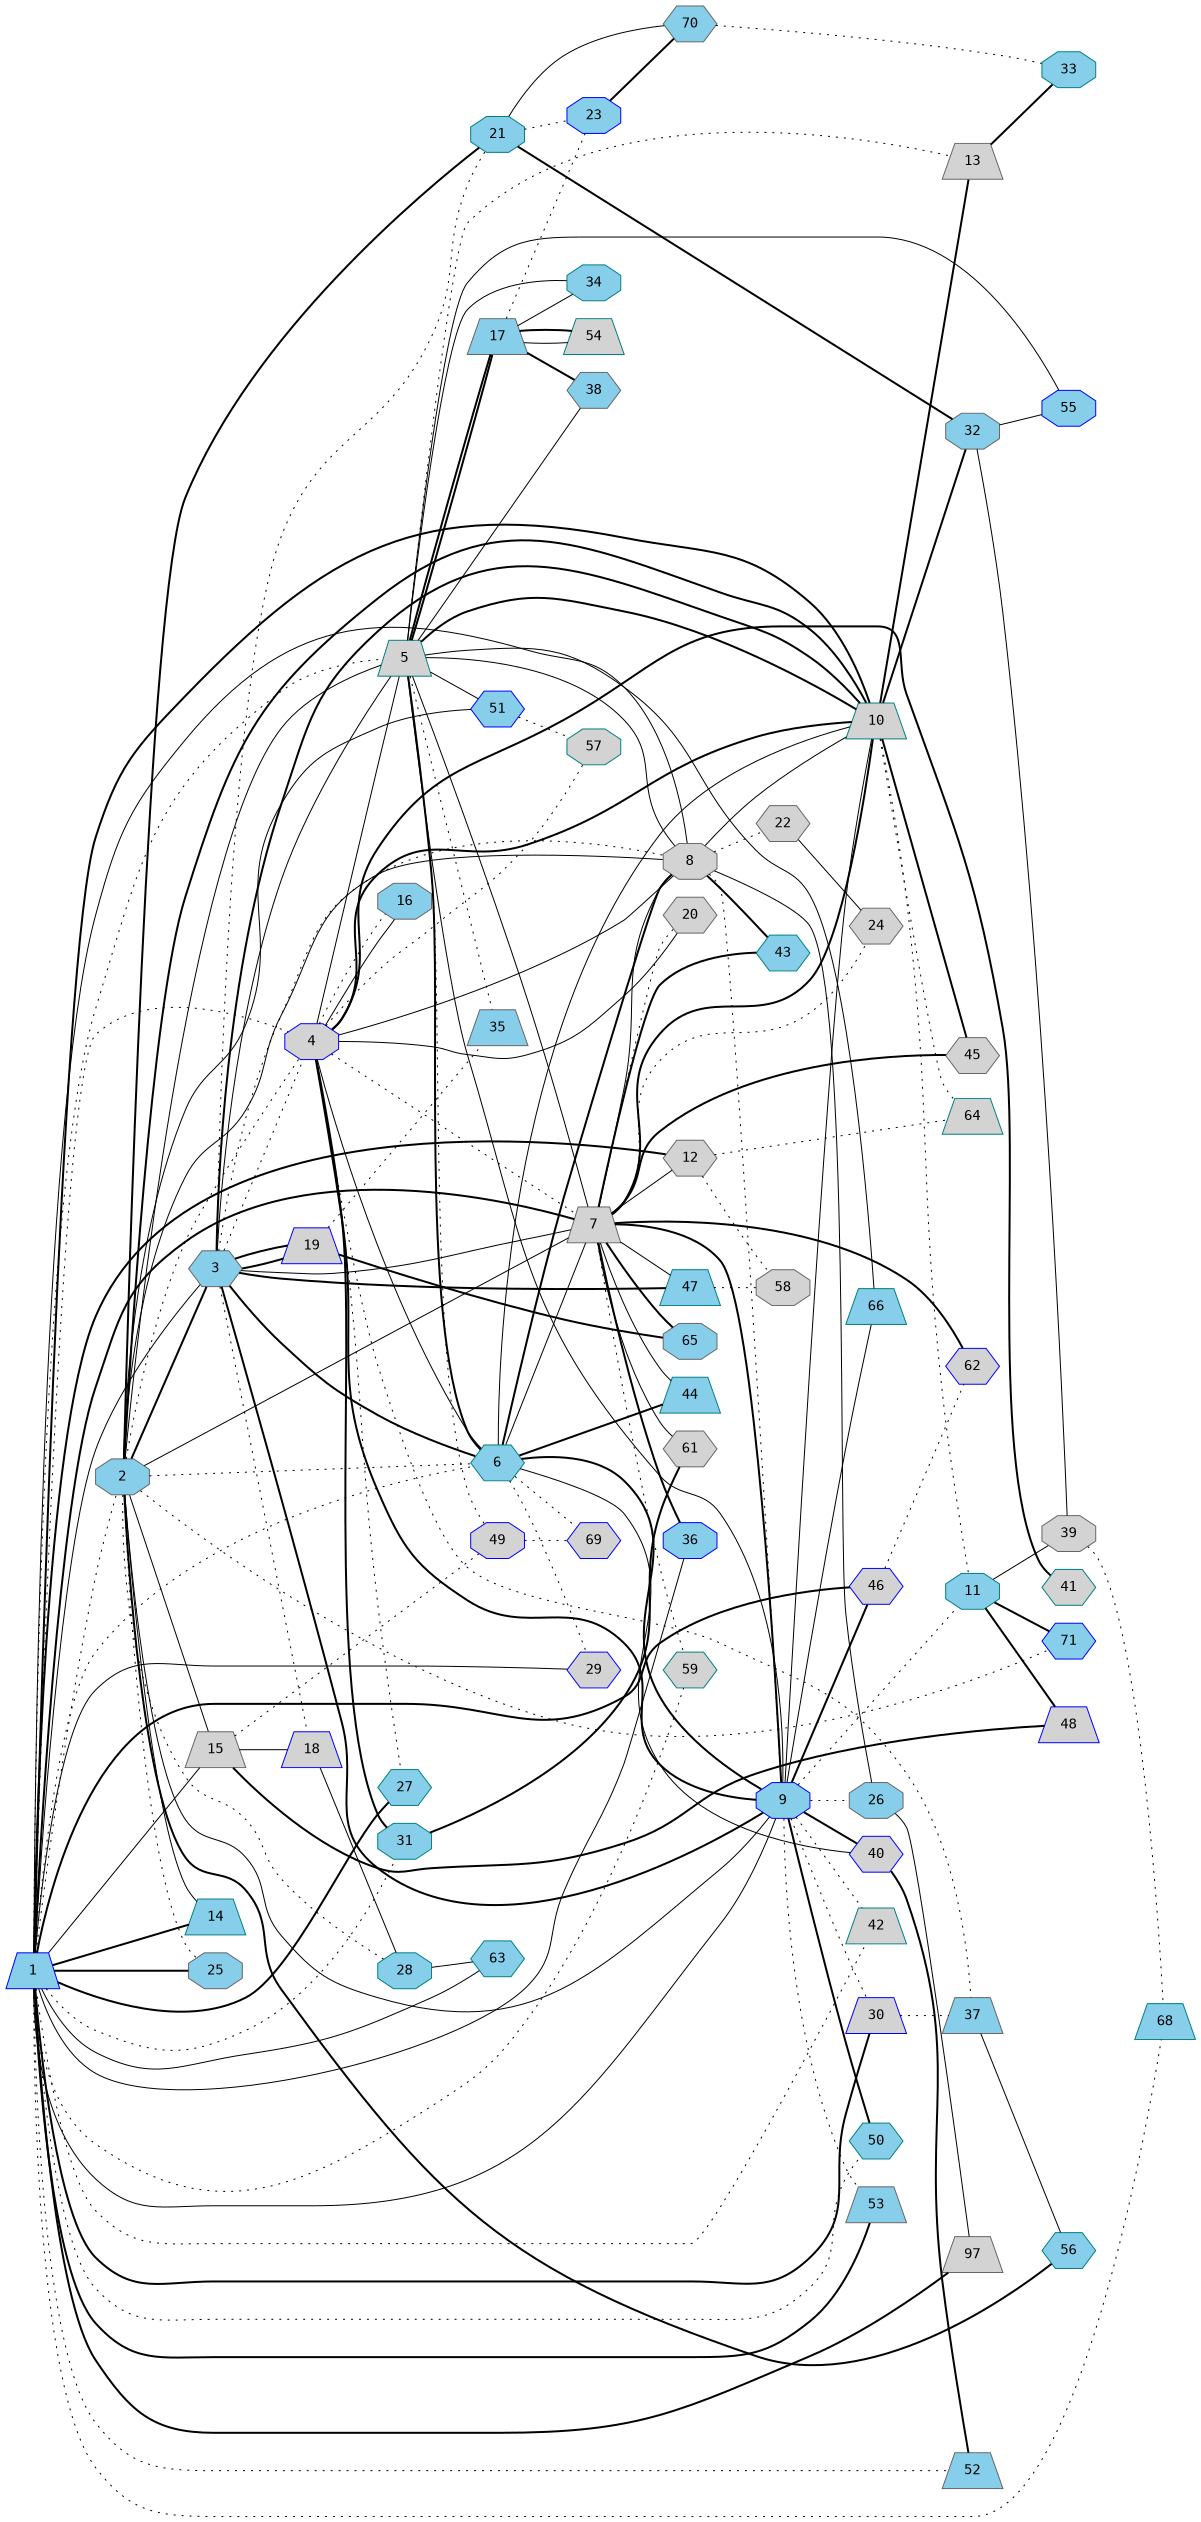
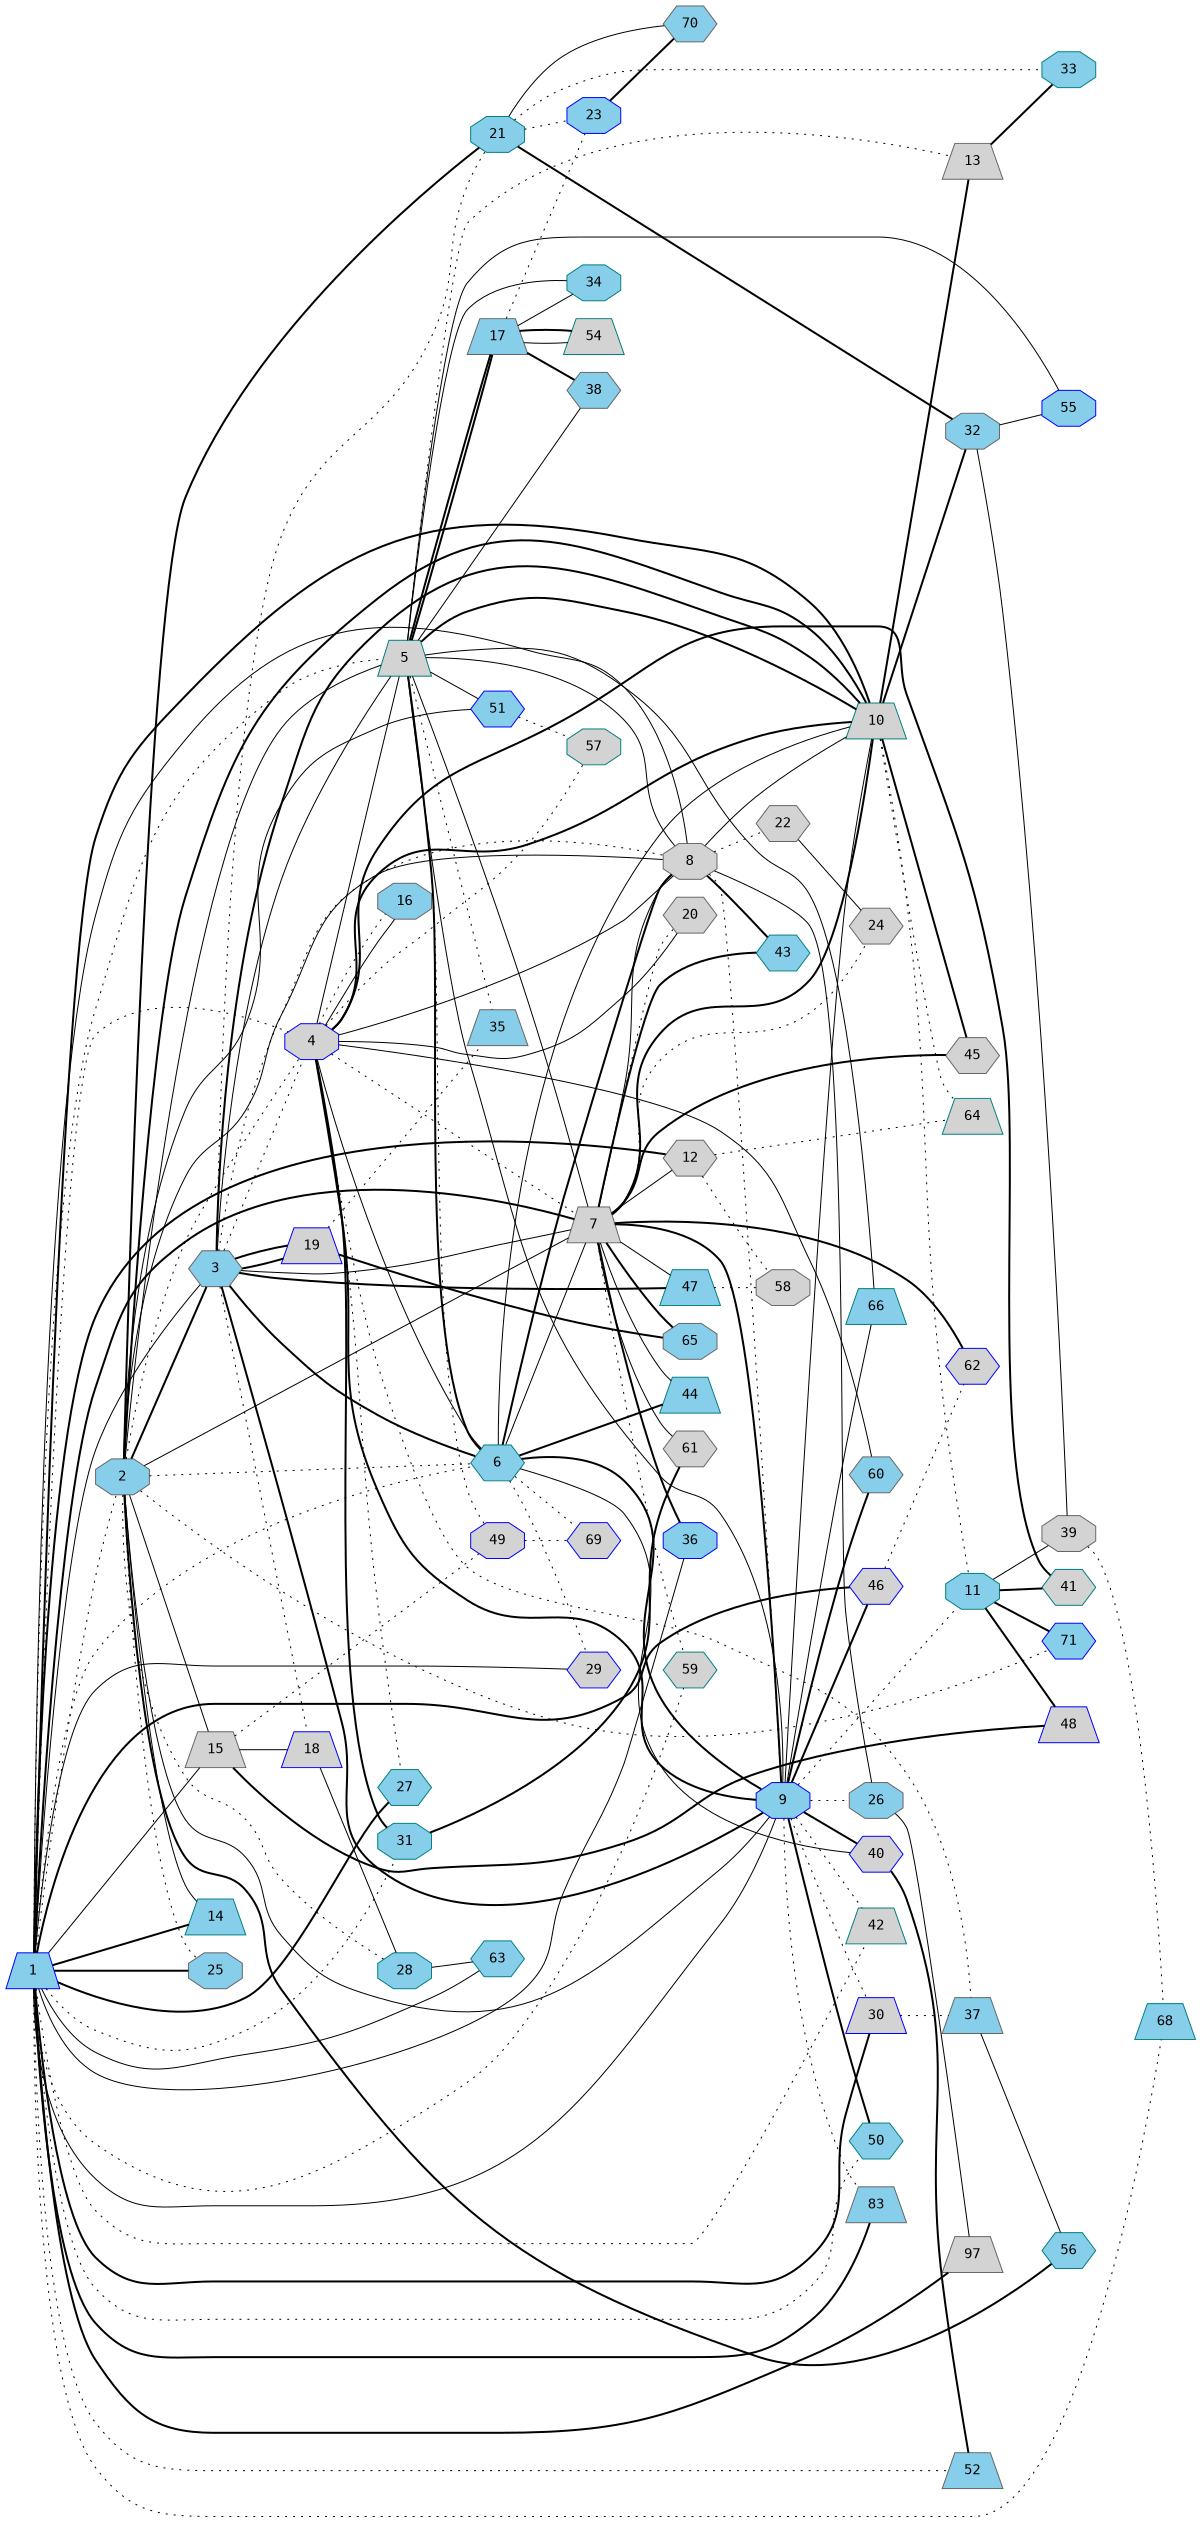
  graph {
    fontname="DejaVu Sans Mono"
    rankdir=LR
    node [color=gray40 fillcolor=skyblue fontname="DejaVu Sans Mono" shape=hexagon style=filled]
    edge [fontname="DejaVu Sans Mono" style=bold]
    1 [color=blue shape=trapezium]
    2 [shape=octagon]
    3
    4 [color=blue fillcolor=lightgrey shape=octagon]
    5 [color=teal fillcolor=lightgrey shape=trapezium]
    6 [color=teal]
    7 [fillcolor=lightgrey shape=trapezium]
    8 [fillcolor=lightgrey shape=octagon]
    9 [color=blue shape=octagon]
    10 [color=teal fillcolor=lightgrey shape=trapezium]
    12 [fillcolor=lightgrey]
    14 [color=teal shape=trapezium]
    15 [fillcolor=lightgrey shape=trapezium]
    25 [shape=octagon]
    27 [color=teal]
    29 [color=blue fillcolor=lightgrey]
    30 [color=blue fillcolor=lightgrey shape=trapezium]
    31 [color=teal shape=octagon]
    36 [color=blue shape=octagon]
    42 [color=teal fillcolor=lightgrey shape=trapezium]
    46 [color=blue fillcolor=lightgrey]
    50 [color=teal]
    52 [shape=trapezium]
-   53 [shape=trapezium]
+   53 [shape=trapezium label=83]
    59 [color=teal fillcolor=lightgrey]
    63 [color=teal]
    n27 [fillcolor=lightgrey label=97 shape=trapezium]
    68 [color=teal shape=trapezium]
    21 [color=teal shape=octagon]
    28 [color=teal shape=octagon]
    51 [color=blue]
    56 [color=teal]
    71 [color=blue]
    18 [color=blue fillcolor=lightgrey shape=trapezium]
    19 [color=blue fillcolor=lightgrey shape=trapezium]
    47 [color=teal shape=trapezium]
    16 [shape=octagon]
    20 [fillcolor=lightgrey]
    37 [shape=trapezium]
    41 [color=teal fillcolor=lightgrey]
    57 [color=teal fillcolor=lightgrey shape=octagon]
+   60
    13 [fillcolor=lightgrey shape=trapezium]
    17 [shape=trapezium]
    34 [color=teal shape=octagon]
    35 [shape=trapezium]
    38
    49 [color=blue fillcolor=lightgrey shape=octagon]
    55 [color=blue shape=octagon]
    66 [color=teal shape=trapezium]
    40 [color=blue fillcolor=lightgrey]
    44 [color=teal shape=trapezium]
    69 [color=blue fillcolor=lightgrey]
    24 [fillcolor=lightgrey]
    43 [color=teal]
    45 [fillcolor=lightgrey]
    61 [fillcolor=lightgrey]
    62 [color=blue fillcolor=lightgrey]
    65 [shape=octagon]
    22 [fillcolor=lightgrey]
    26 [shape=octagon]
    11 [color=teal shape=octagon]
    32 [shape=octagon]
    64 [color=teal fillcolor=lightgrey shape=trapezium]
    58 [fillcolor=lightgrey shape=octagon]
    48 [color=blue fillcolor=lightgrey shape=trapezium]
    33 [color=teal shape=octagon]
    23 [color=blue shape=octagon]
    70
    54 [color=teal fillcolor=lightgrey shape=trapezium]
    39 [fillcolor=lightgrey shape=octagon]
    1 -- 2 [style=dotted]
    1 -- 3 [style=solid]
    1 -- 4 [style=dotted]
    1 -- 5 [style=dotted]
    1 -- 6 [style=dotted]
    1 -- 7
    1 -- 8 [style=solid]
    1 -- 9 [style=solid]
    1 -- 10
    1 -- 12
    1 -- 14
    1 -- 15 [style=solid]
    1 -- 25
    1 -- 27
    1 -- 29 [style=solid]
    1 -- 30
    1 -- 31 [style=dotted]
    1 -- 36 [style=solid]
    1 -- 42 [style=dotted]
    1 -- 46
    1 -- 50 [style=dotted]
    1 -- 52 [style=dotted]
    1 -- 53
    1 -- 59 [style=dotted]
    1 -- 63 [style=solid]
    1 -- n27
    1 -- 68 [style=dotted]
    2 -- 3
    2 -- 4 [style=dotted]
    2 -- 5 [style=solid]
    2 -- 6 [style=dotted]
    2 -- 7 [style=solid]
    2 -- 8 [style=solid]
    2 -- 9 [style=solid]
    2 -- 10
    2 -- 14 [style=solid]
    2 -- 15 [style=solid]
    2 -- 25 [style=dotted]
    2 -- 21
    2 -- 28 [style=dotted]
    2 -- 51 [style=solid]
    2 -- 56
    2 -- 71 [style=dotted]
    3 -- 4 [style=dotted]
    3 -- 5 [style=solid]
    3 -- 6
    3 -- 7 [style=solid]
    3 -- 8 [style=dotted]
    3 -- 9
    3 -- 10
    3 -- 21 [style=dotted]
    3 -- 18 [style=dotted]
    3 -- 19
    3 -- 19
    3 -- 47
    4 -- 5 [style=solid]
    4 -- 6 [style=solid]
    4 -- 7 [style=dotted]
    4 -- 8 [style=solid]
    4 -- 9
    4 -- 10
    4 -- 27 [style=dotted]
    4 -- 31
    4 -- 16 [style=solid]
    4 -- 16 [style=dotted]
    4 -- 20 [style=solid]
    4 -- 37 [style=dotted]
    4 -- 41
    4 -- 57 [style=dotted]
+   4 -- 60 [style=solid]
    5 -- 6
    5 -- 7 [style=solid]
    5 -- 8 [style=solid]
    5 -- 9 [style=solid]
    5 -- 10
    5 -- 51 [style=solid]
    5 -- 13 [style=dotted]
    5 -- 17
    5 -- 17
    5 -- 34 [style=solid]
    5 -- 35 [style=dotted]
    5 -- 38 [style=solid]
    5 -- 49 [style=dotted]
    5 -- 55 [style=solid]
    5 -- 66 [style=solid]
    6 -- 7 [style=solid]
    6 -- 8
    6 -- 9
    6 -- 10 [style=solid]
    6 -- 29 [style=dotted]
    6 -- 40 [style=solid]
    6 -- 44
    6 -- 69 [style=dotted]
    7 -- 8 [style=solid]
    7 -- 9
    7 -- 10
    7 -- 12 [style=solid]
    7 -- 36
    7 -- 59 [style=dotted]
    7 -- 47 [style=solid]
    7 -- 20 [style=dotted]
    7 -- 44 [style=solid]
    7 -- 24 [style=dotted]
    7 -- 43
    7 -- 45
    7 -- 61 [style=solid]
    7 -- 62
    7 -- 65
    8 -- 9 [style=dotted]
    8 -- 10 [style=solid]
    8 -- 43
    8 -- 22 [style=dotted]
    8 -- 26 [style=solid]
    9 -- 10 [style=solid]
    9 -- 30 [style=dotted]
    9 -- 42 [style=dotted]
    9 -- 46
    9 -- 50
    9 -- 53 [style=dotted]
+   9 -- 60
    9 -- 66 [style=solid]
    9 -- 40
    9 -- 26 [style=dotted]
    9 -- 11 [style=dotted]
    10 -- 13
    10 -- 45
    10 -- 11 [style=dotted]
    10 -- 32
    10 -- 64 [style=dotted]
    12 -- 64 [style=dotted]
    12 -- 58 [style=dotted]
    15 -- 18 [style=solid]
    15 -- 49 [style=dotted]
    15 -- 48
    30 -- 37 [style=dotted]
    31 -- 61
    46 -- 62 [style=dotted]
    21 -- 32
-   70 -- 33 [style=dotted]
+   21 -- 33 [style=dotted]
    21 -- 23 [style=dotted]
    21 -- 70 [style=solid]
    28 -- 63 [style=solid]
    51 -- 57 [style=dotted]
    18 -- 28 [style=solid]
    19 -- 35 [style=dotted]
    19 -- 65
    47 -- 58 [style=dotted]
    37 -- 56 [style=solid]
    13 -- 33
    17 -- 34 [style=solid]
    17 -- 38
    17 -- 23 [style=dotted]
    17 -- 54 [style=solid]
    17 -- 54
    49 -- 69 [style=dotted]
    40 -- 52
    22 -- 24 [style=solid]
    26 -- n27 [style=solid]
    11 -- 71
+   11 -- 41
    11 -- 48
    11 -- 39 [style=solid]
    32 -- 55 [style=solid]
    32 -- 39 [style=solid]
    23 -- 70
    39 -- 68 [style=dotted]
  }
